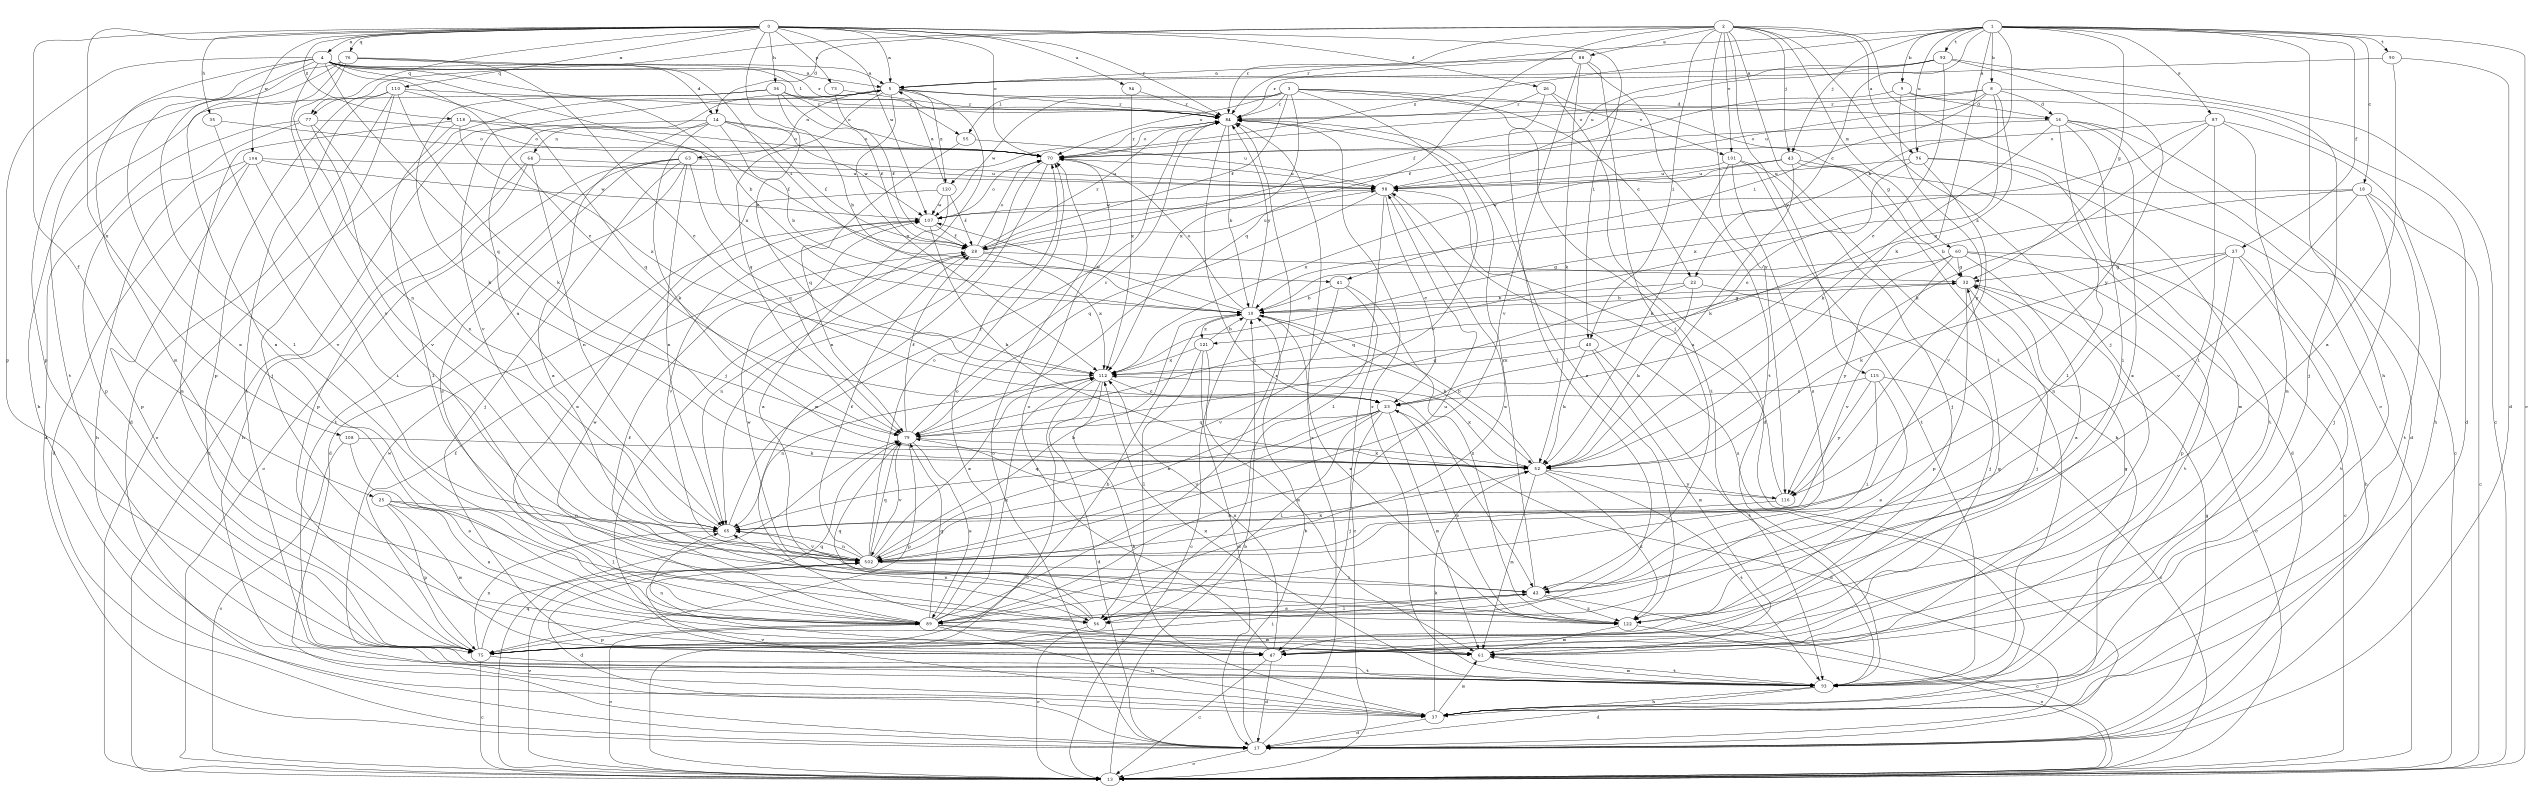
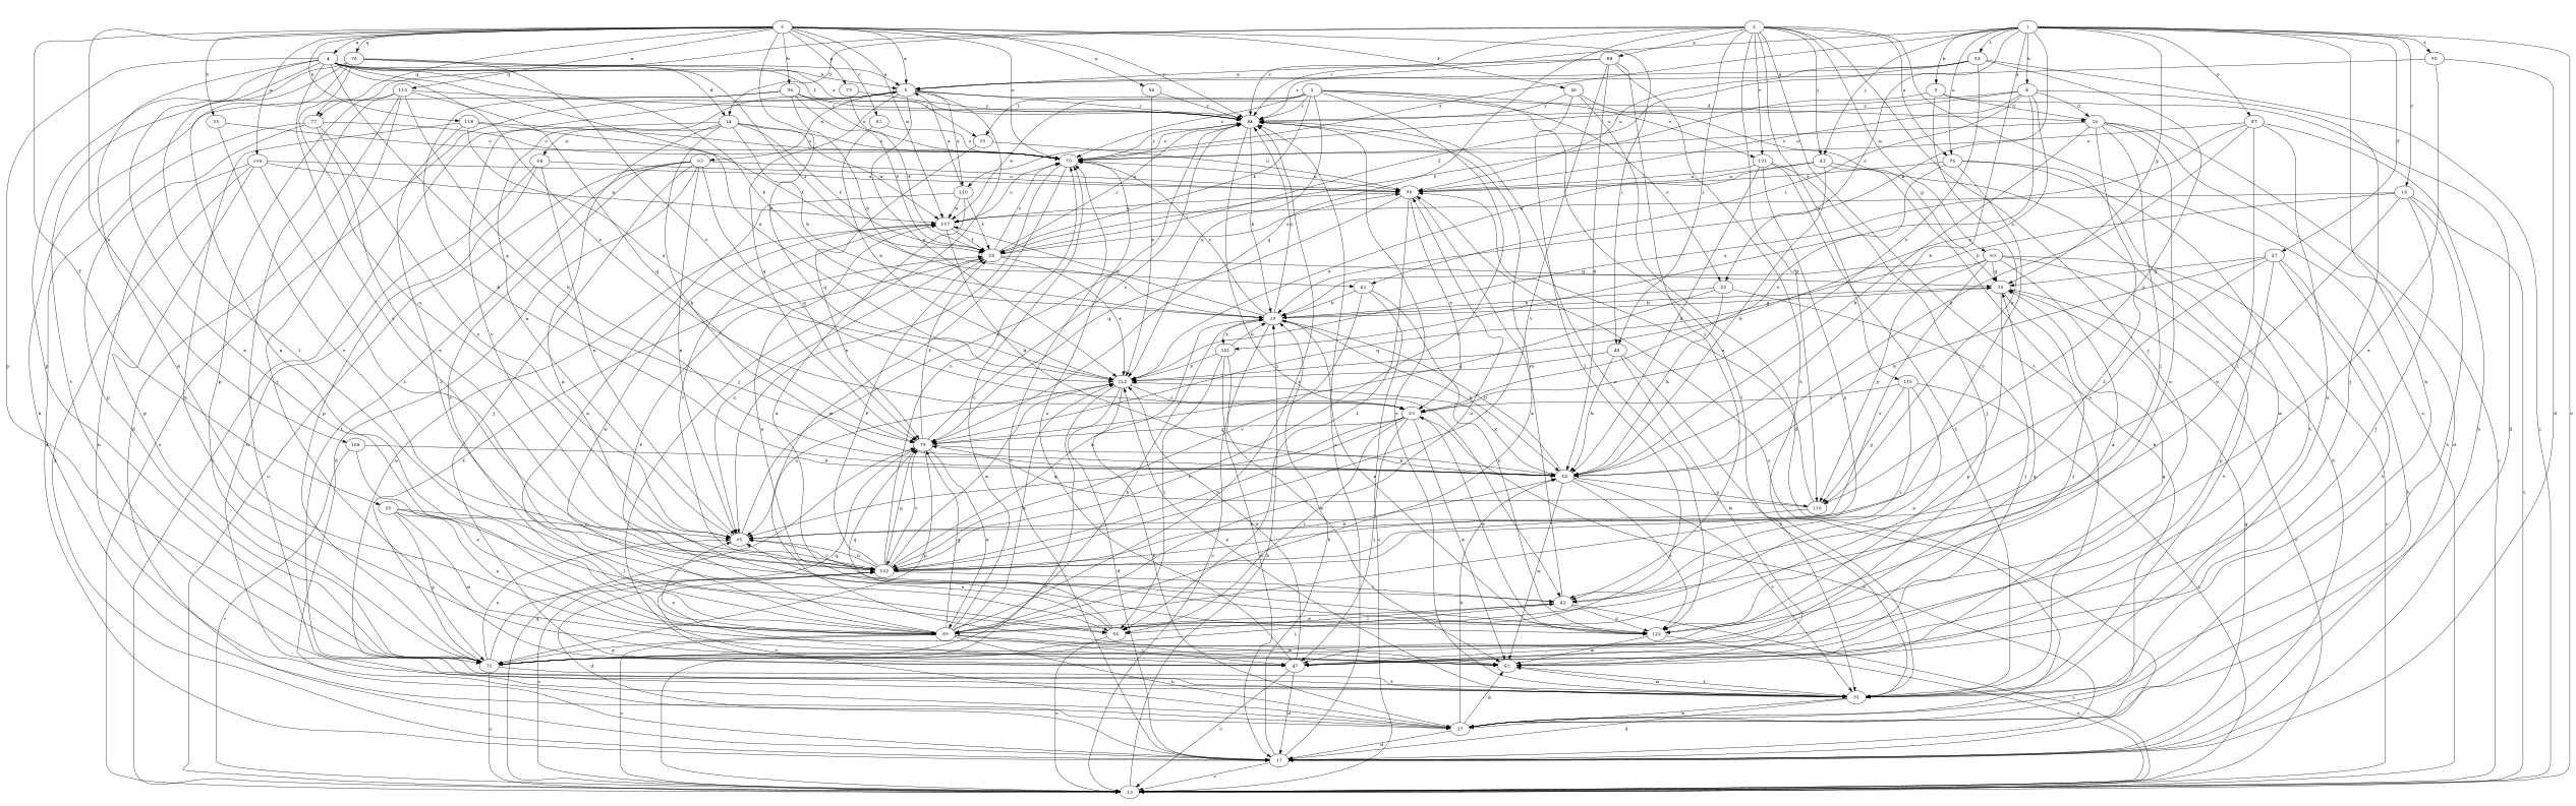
  strict digraph {
    fontname="Courier Prime"
    node [fontname="Courier Prime"]
    edge [fontname="Courier Prime"]
    0
    4
    5
    25
    26
    35
    36
    40
    70
    73
    76
    77
+   81
    84
    94
    104
    107
    108
    110
    112
    118
    10
    14
    79
    55
    n26 [label=502]
    23
    41
    56
    61
    75
    89
    13
    120
    47
    16
    63
    65
    32
    17
    37
    52
    28
    93
    98
    122
    42
    1
    8
    9
    18
    22
    27
    43
    87
    90
    92
    96
    121
    116
    2
    60
    88
    101
    115
    64
    3
    0 -> 4 [label=a]
    0 -> 5 [label=a]
    0 -> 25 [label=f]
    0 -> 26 [label=f]
    0 -> 35 [label=h]
    0 -> 36 [label=h]
    0 -> 40 [label=i]
    0 -> 70 [label=o]
    0 -> 73 [label=p]
    0 -> 76 [label=q]
    0 -> 77 [label=q]
+   0 -> 81 [label=r]
    0 -> 84 [label=r]
    0 -> 94 [label=u]
    0 -> 104 [label=w]
    0 -> 107 [label=w]
    0 -> 108 [label=x]
    0 -> 110 [label=x]
    0 -> 112 [label=x]
    0 -> 118 [label=z]
    4 -> 5 [label=a]
    4 -> 112 [label=x]
    4 -> 10 [label=b]
    4 -> 14 [label=d]
    4 -> 79 [label=q]
    4 -> 55 [label=l]
    4 -> n26 [label=v]
    4 -> 23 [label=e]
    4 -> 41 [label=i]
    4 -> 56 [label=l]
    4 -> 61 [label=m]
    4 -> 75 [label=p]
    4 -> 89 [label=s]
    5 -> 84 [label=r]
    5 -> 112 [label=x]
    5 -> 79 [label=q]
    5 -> n26 [label=v]
    5 -> 13 [label=c]
    5 -> 120 [label=z]
    5 -> 47 [label=j]
    5 -> 16 [label=d]
    5 -> 63 [label=n]
    25 -> 56 [label=l]
    25 -> 61 [label=m]
    25 -> 75 [label=p]
    25 -> 89 [label=s]
    25 -> 65 [label=n]
    26 -> 84 [label=r]
    26 -> 56 [label=l]
    26 -> 32 [label=g]
    26 -> 17 [label=d]
    35 -> 70 [label=o]
    35 -> n26 [label=v]
    36 -> 70 [label=o]
    36 -> 84 [label=r]
    36 -> 10 [label=b]
    36 -> 37 [label=h]
    36 -> 52 [label=k]
    36 -> 28 [label=f]
    40 -> 112 [label=x]
    40 -> 61 [label=m]
    40 -> 52 [label=k]
    40 -> 93 [label=t]
    70 -> 84 [label=r]
    70 -> 61 [label=m]
    70 -> 65 [label=n]
    70 -> 98 [label=u]
    73 -> 84 [label=r]
    73 -> 28 [label=f]
    76 -> 5 [label=a]
    76 -> 84 [label=r]
    76 -> 23 [label=e]
    76 -> 75 [label=p]
    76 -> 89 [label=s]
    76 -> 65 [label=n]
    76 -> 93 [label=t]
    77 -> 70 [label=o]
    77 -> n26 [label=v]
    77 -> 75 [label=p]
    77 -> 65 [label=n]
    77 -> 17 [label=d]
+   81 -> 70 [label=o]
+   81 -> 112 [label=x]
    84 -> 70 [label=o]
    84 -> 10 [label=b]
    84 -> 122 [label=z]
    84 -> 42 [label=i]
    94 -> 84 [label=r]
    94 -> 112 [label=x]
    104 -> 107 [label=w]
    104 -> 75 [label=p]
    104 -> 17 [label=d]
    104 -> 37 [label=h]
    104 -> 98 [label=u]
    104 -> 42 [label=i]
    107 -> 70 [label=o]
    107 -> n26 [label=v]
    107 -> 52 [label=k]
    107 -> 28 [label=f]
    108 -> 89 [label=s]
    108 -> 13 [label=c]
    108 -> 52 [label=k]
    110 -> 84 [label=r]
    110 -> 79 [label=q]
    110 -> 75 [label=p]
    110 -> 47 [label=j]
    110 -> 17 [label=d]
    110 -> 52 [label=k]
    110 -> 93 [label=t]
    112 -> 23 [label=e]
    112 -> 13 [label=c]
    112 -> 65 [label=n]
    112 -> 17 [label=d]
    112 -> 37 [label=h]
    118 -> 70 [label=o]
    118 -> 112 [label=x]
    118 -> 56 [label=l]
    118 -> 61 [label=m]
    118 -> 28 [label=f]
    10 -> 70 [label=o]
    10 -> 84 [label=y]
    10 -> 107 [label=w]
    10 -> 13 [label=c]
    10 -> 32 [label=g]
    10 -> 52 [label=k]
    10 -> 122 [label=z]
    10 -> 121 [label=z]
    14 -> 70 [label=o]
    14 -> 107 [label=w]
    14 -> 10 [label=b]
    14 -> 13 [label=c]
    14 -> 52 [label=k]
    14 -> 28 [label=f]
    14 -> 122 [label=z]
    14 -> 64 [label=n]
    79 -> 84 [label=r]
    79 -> n26 [label=v]
    79 -> 75 [label=p]
    79 -> 89 [label=s]
    79 -> 52 [label=k]
    79 -> 28 [label=f]
    55 -> 79 [label=q]
    55 -> 98 [label=u]
    n26 -> 70 [label=o]
    n26 -> 112 [label=x]
    n26 -> 10 [label=b]
    n26 -> 79 [label=q]
    n26 -> 65 [label=n]
    n26 -> 17 [label=d]
    n26 -> 52 [label=k]
    n26 -> 28 [label=f]
    n26 -> 42 [label=i]
    23 -> 79 [label=q]
    23 -> n26 [label=v]
    23 -> 56 [label=l]
    23 -> 61 [label=m]
    23 -> 47 [label=j]
    23 -> 65 [label=n]
    23 -> 17 [label=d]
    41 -> 10 [label=b]
    41 -> n26 [label=v]
    41 -> 13 [label=c]
    41 -> 122 [label=z]
    56 -> 79 [label=q]
    56 -> 13 [label=c]
    56 -> 65 [label=n]
    61 -> 32 [label=g]
    61 -> 93 [label=t]
    75 -> 10 [label=b]
    75 -> 79 [label=q]
    75 -> 13 [label=c]
    75 -> 65 [label=n]
    75 -> 32 [label=g]
    75 -> 28 [label=f]
    75 -> 93 [label=t]
    75 -> 42 [label=i]
    89 -> 70 [label=o]
    89 -> 84 [label=r]
    89 -> 107 [label=w]
    89 -> 112 [label=x]
    89 -> 79 [label=q]
    89 -> 61 [label=m]
    89 -> 75 [label=p]
    89 -> 13 [label=c]
    89 -> 47 [label=j]
    89 -> 37 [label=h]
    89 -> 28 [label=f]
    89 -> 98 [label=u]
    13 -> 10 [label=b]
    13 -> 79 [label=q]
    13 -> n26 [label=v]
    120 -> 5 [label=a]
    120 -> 107 [label=w]
    120 -> 89 [label=s]
    120 -> 28 [label=f]
    120 -> 122 [label=z]
    47 -> 70 [label=o]
    47 -> 112 [label=x]
    47 -> 13 [label=c]
    47 -> 65 [label=n]
    47 -> 17 [label=d]
    16 -> 70 [label=o]
    16 -> 56 [label=l]
    16 -> 13 [label=c]
    16 -> 17 [label=d]
    16 -> 52 [label=k]
    16 -> 122 [label=z]
    16 -> 42 [label=i]
    63 -> 79 [label=q]
    63 -> 89 [label=s]
    63 -> 13 [label=c]
    63 -> 47 [label=j]
    63 -> 65 [label=n]
    63 -> 17 [label=d]
    63 -> 93 [label=t]
    63 -> 98 [label=u]
    65 -> 5 [label=a]
    65 -> 84 [label=r]
    65 -> n26 [label=v]
    32 -> 10 [label=b]
    32 -> 75 [label=p]
    32 -> 13 [label=c]
    32 -> 47 [label=j]
    17 -> 70 [label=o]
    17 -> 84 [label=r]
    17 -> 10 [label=b]
    17 -> 13 [label=c]
    17 -> 32 [label=g]
    37 -> n26 [label=v]
    37 -> 61 [label=m]
    37 -> 17 [label=d]
    37 -> 52 [label=k]
    37 -> 98 [label=u]
    52 -> 112 [label=x]
    52 -> 10 [label=b]
    52 -> 61 [label=m]
    52 -> 93 [label=t]
    52 -> 122 [label=z]
    52 -> 116 [label=y]
    28 -> 70 [label=o]
    28 -> 84 [label=r]
    28 -> 112 [label=x]
    28 -> 65 [label=n]
    28 -> 32 [label=g]
    28 -> 98 [label=u]
    93 -> 84 [label=r]
    93 -> 107 [label=w]
    93 -> 112 [label=x]
    93 -> 61 [label=m]
    93 -> 17 [label=d]
    93 -> 37 [label=h]
    98 -> 107 [label=w]
    98 -> 79 [label=q]
    98 -> 23 [label=e]
    98 -> 56 [label=l]
    98 -> 89 [label=s]
    122 -> 107 [label=w]
    122 -> 23 [label=e]
    122 -> 61 [label=m]
    122 -> 13 [label=c]
    42 -> 84 [label=r]
    42 -> 56 [label=l]
    42 -> 89 [label=s]
    42 -> 13 [label=c]
    42 -> 122 [label=z]
    1 -> 84 [label=r]
    1 -> 10 [label=b]
    1 -> 13 [label=c]
    1 -> 120 [label=z]
    1 -> 32 [label=g]
    1 -> 37 [label=h]
    1 -> 52 [label=k]
    1 -> 8 [label=b]
    1 -> 9 [label=b]
    1 -> 18 [label=e]
    1 -> 22 [label=e]
    1 -> 27 [label=f]
    1 -> 43 [label=j]
    1 -> 87 [label=s]
    1 -> 90 [label=t]
    1 -> 92 [label=t]
    1 -> 96 [label=u]
    8 -> 70 [label=o]
    8 -> 84 [label=r]
    8 -> 112 [label=x]
    8 -> 41 [label=i]
    8 -> 47 [label=j]
    8 -> 16 [label=d]
    8 -> 98 [label=u]
    8 -> 121 [label=z]
    9 -> 16 [label=d]
    9 -> 17 [label=d]
    9 -> 28 [label=f]
    9 -> 116 [label=y]
    18 -> 107 [label=w]
    18 -> 10 [label=b]
    18 -> n26 [label=v]
    18 -> 13 [label=c]
    18 -> 47 [label=j]
    18 -> 93 [label=t]
    22 -> 10 [label=b]
    22 -> 79 [label=q]
    22 -> 47 [label=j]
    22 -> 52 [label=k]
    27 -> 75 [label=p]
    27 -> 65 [label=n]
    27 -> 32 [label=g]
    27 -> 37 [label=h]
    27 -> 52 [label=k]
    27 -> 93 [label=t]
    43 -> 112 [label=x]
    43 -> 17 [label=d]
    43 -> 37 [label=h]
    43 -> 52 [label=k]
    43 -> 98 [label=u]
    87 -> 70 [label=o]
    87 -> 112 [label=x]
    87 -> 61 [label=m]
    87 -> 37 [label=h]
    87 -> 52 [label=k]
    87 -> 42 [label=i]
    90 -> 5 [label=a]
    90 -> 17 [label=d]
    90 -> 122 [label=z]
    92 -> 5 [label=a]
    92 -> 23 [label=e]
    92 -> 13 [label=c]
    92 -> 28 [label=f]
    92 -> 98 [label=u]
    92 -> 116 [label=y]
    96 -> n26 [label=v]
    96 -> 23 [label=e]
    96 -> 61 [label=m]
    96 -> 93 [label=t]
    96 -> 98 [label=u]
    121 -> 112 [label=x]
    121 -> 10 [label=b]
    121 -> 56 [label=l]
    121 -> 61 [label=m]
    121 -> 17 [label=d]
    116 -> 79 [label=q]
    116 -> 65 [label=n]
    116 -> 98 [label=u]
    2 -> 40 [label=i]
    2 -> 77 [label=q]
    2 -> 84 [label=r]
    2 -> 14 [label=d]
    2 -> 79 [label=q]
    2 -> 13 [label=c]
    2 -> 47 [label=j]
    2 -> 93 [label=t]
    2 -> 43 [label=j]
    2 -> 96 [label=u]
    2 -> 116 [label=y]
    2 -> 60 [label=m]
    2 -> 88 [label=s]
    2 -> 101 [label=v]
    2 -> 115 [label=y]
    60 -> 79 [label=q]
    60 -> n26 [label=v]
    60 -> 13 [label=c]
    60 -> 32 [label=g]
    60 -> 93 [label=t]
    60 -> 122 [label=z]
    60 -> 116 [label=y]
    88 -> 5 [label=a]
    88 -> 84 [label=r]
    88 -> n26 [label=v]
    88 -> 52 [label=k]
    88 -> 93 [label=t]
    88 -> 42 [label=i]
    101 -> 89 [label=s]
    101 -> 47 [label=j]
    101 -> 52 [label=k]
    101 -> 93 [label=t]
    101 -> 98 [label=u]
    115 -> 23 [label=e]
    115 -> 89 [label=s]
    115 -> 13 [label=c]
    115 -> 42 [label=i]
    115 -> 116 [label=y]
    64 -> 75 [label=p]
    64 -> 65 [label=n]
    64 -> 37 [label=h]
    64 -> 98 [label=u]
    3 -> 70 [label=o]
    3 -> 84 [label=r]
    3 -> 107 [label=w]
    3 -> 112 [label=x]
    3 -> 55 [label=l]
    3 -> n26 [label=v]
    3 -> 28 [label=f]
    3 -> 93 [label=t]
    3 -> 22 [label=e]
    3 -> 101 [label=v]
  }
